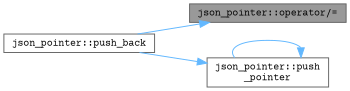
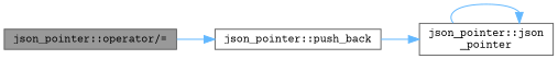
  digraph {
    fontname="Courier Prime"
    rankdir=LR
    node [color=grey40 fillcolor=white fontname="Courier Prime" fontsize=10 shape=box style=filled]
    edge [color=steelblue1 fontname="Courier Prime" fontsize=10 labelfontname=Helvetica labelfontsize=10 style=solid]
    n1 [color=gray40 fillcolor=grey60 fontcolor=black height=0.2 label="json_pointer::operator/=" width=0.4]
    n2 [height=0.2 label="json_pointer::push_back" width=0.4]
-   n3 [height=0.2 label="json_pointer::push\l_pointer" width=0.4]
-   n2 -> n1
+   n3 [height=0.2 label="json_pointer::json\l_pointer" width=0.4]
+   n1 -> n2
    n2 -> n3
    n3 -> n3
  }
